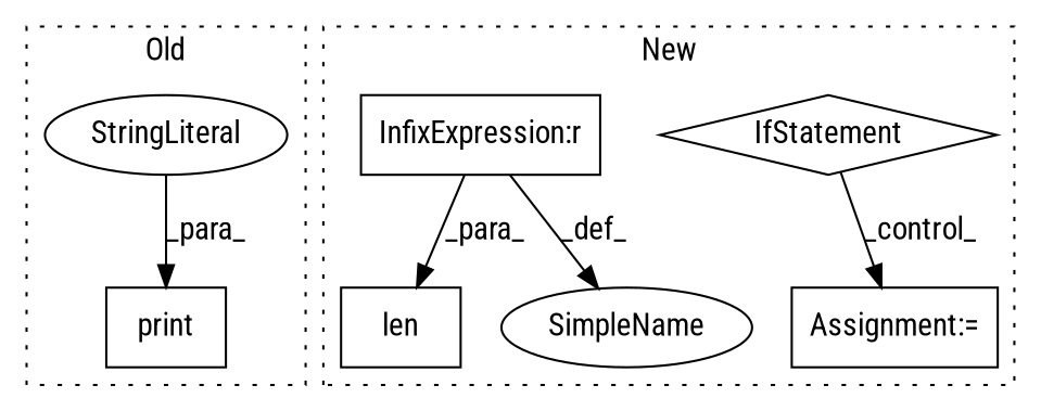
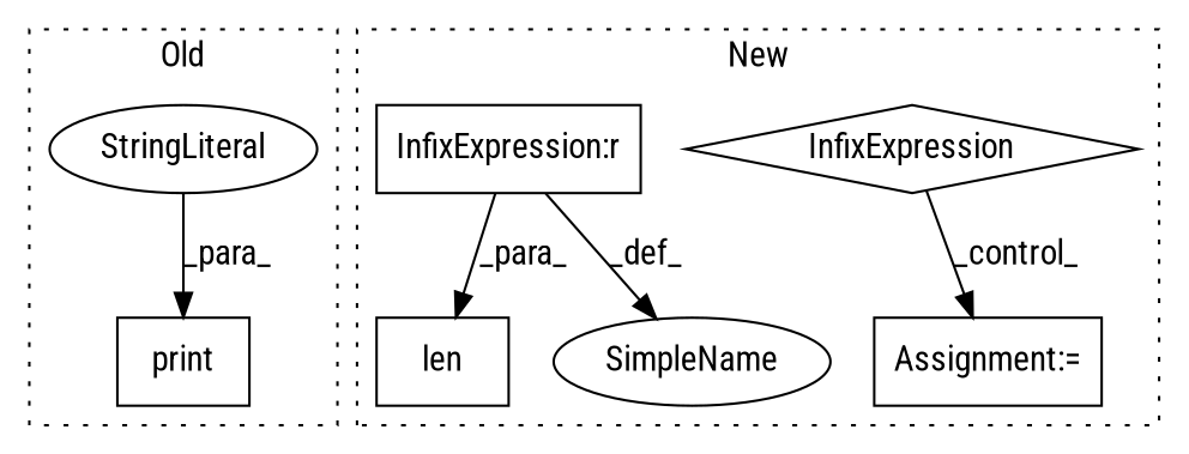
  digraph {
    fontname="Roboto Condensed"
    node [a=32 fontname="Roboto Condensed" shape=box]
    edge [fontname="Roboto Condensed"]
    n1 [l="6,1" label=print s="2063,2098"]
    n2 [a=45 l=29 label=StringLiteral s=2069 shape=ellipse]
    n3 [l="4,1" label=len s="4428,4433"]
-   n4 [a=25 l="4,2" label=IfStatement s="4424,4454" shape=diamond]
+   n4 [a=25 l="4,2" label=InfixExpression s="4424,4454" shape=diamond]
    n5 [a=42 label=SimpleName shape=ellipse]
    n6 [a=7 l=1 label="Assignment:=" s=4692]
    n7 [a=27 l=3 label="InfixExpression:r" s=4434]
    subgraph cluster_1 {
      label=Old
      style=dotted
      n1
      n2
    }
    subgraph cluster_2 {
      label=New
      style=dotted
      n3
      n4
      n5
      n6
      n7
    }
    n2 -> n1 [label=_para_]
    n4 -> n6 [label=_control_]
    n7 -> n3 [label=_para_]
    n7 -> n5 [label=_def_]
  }
